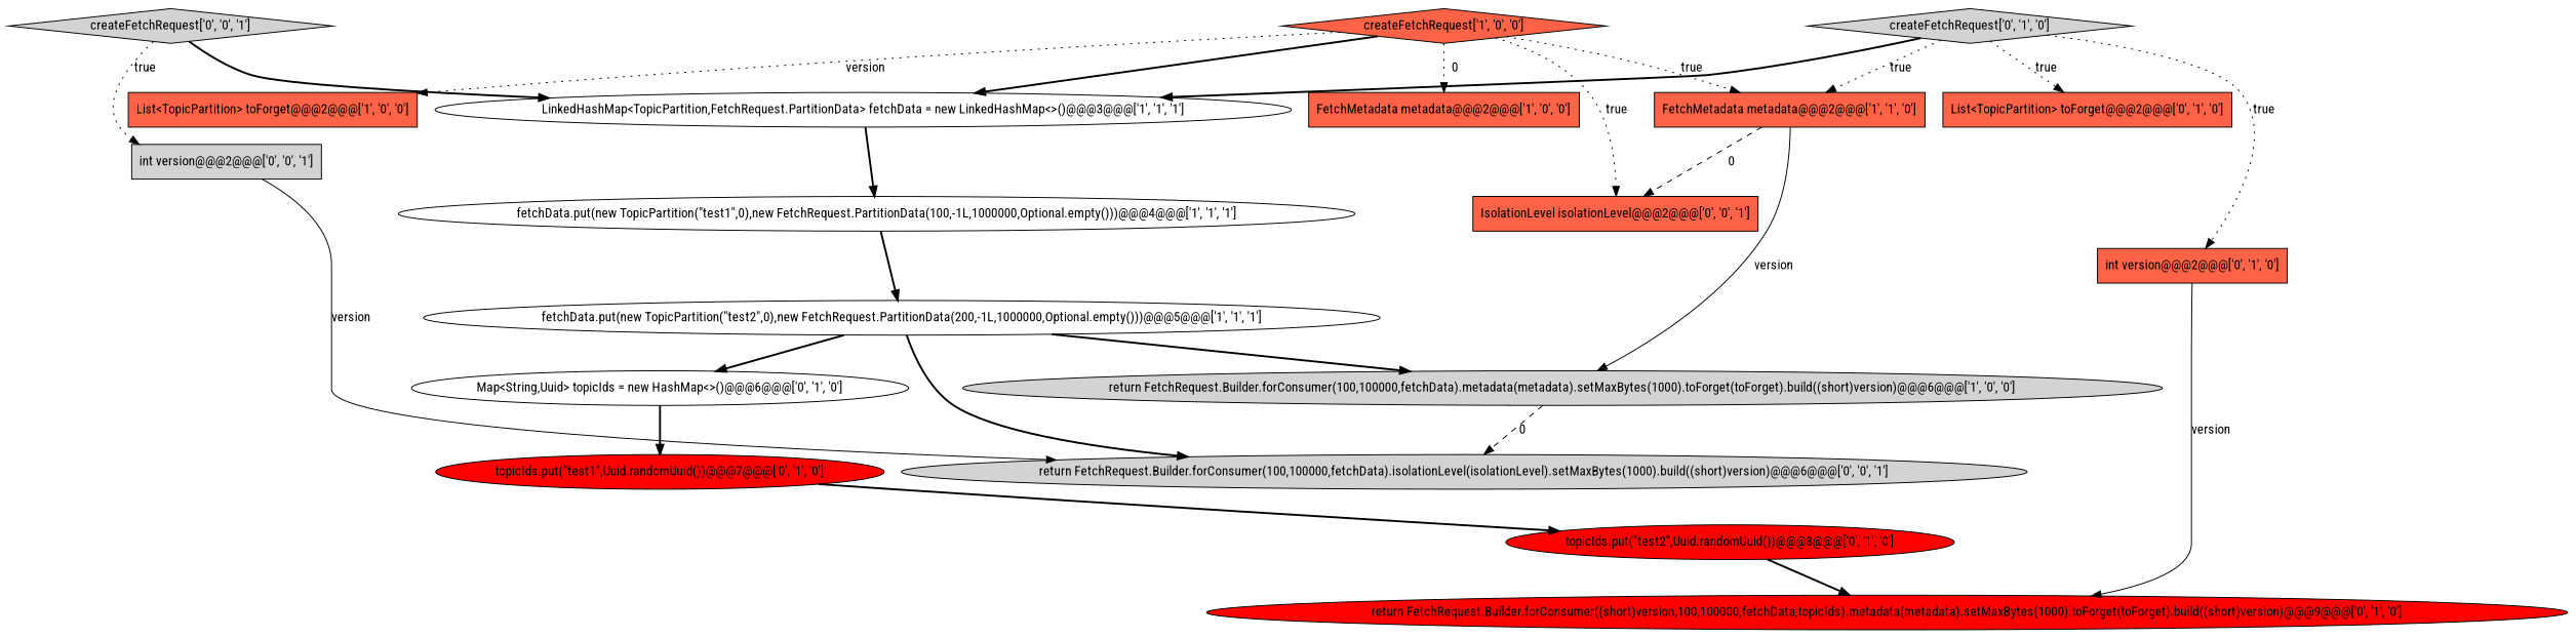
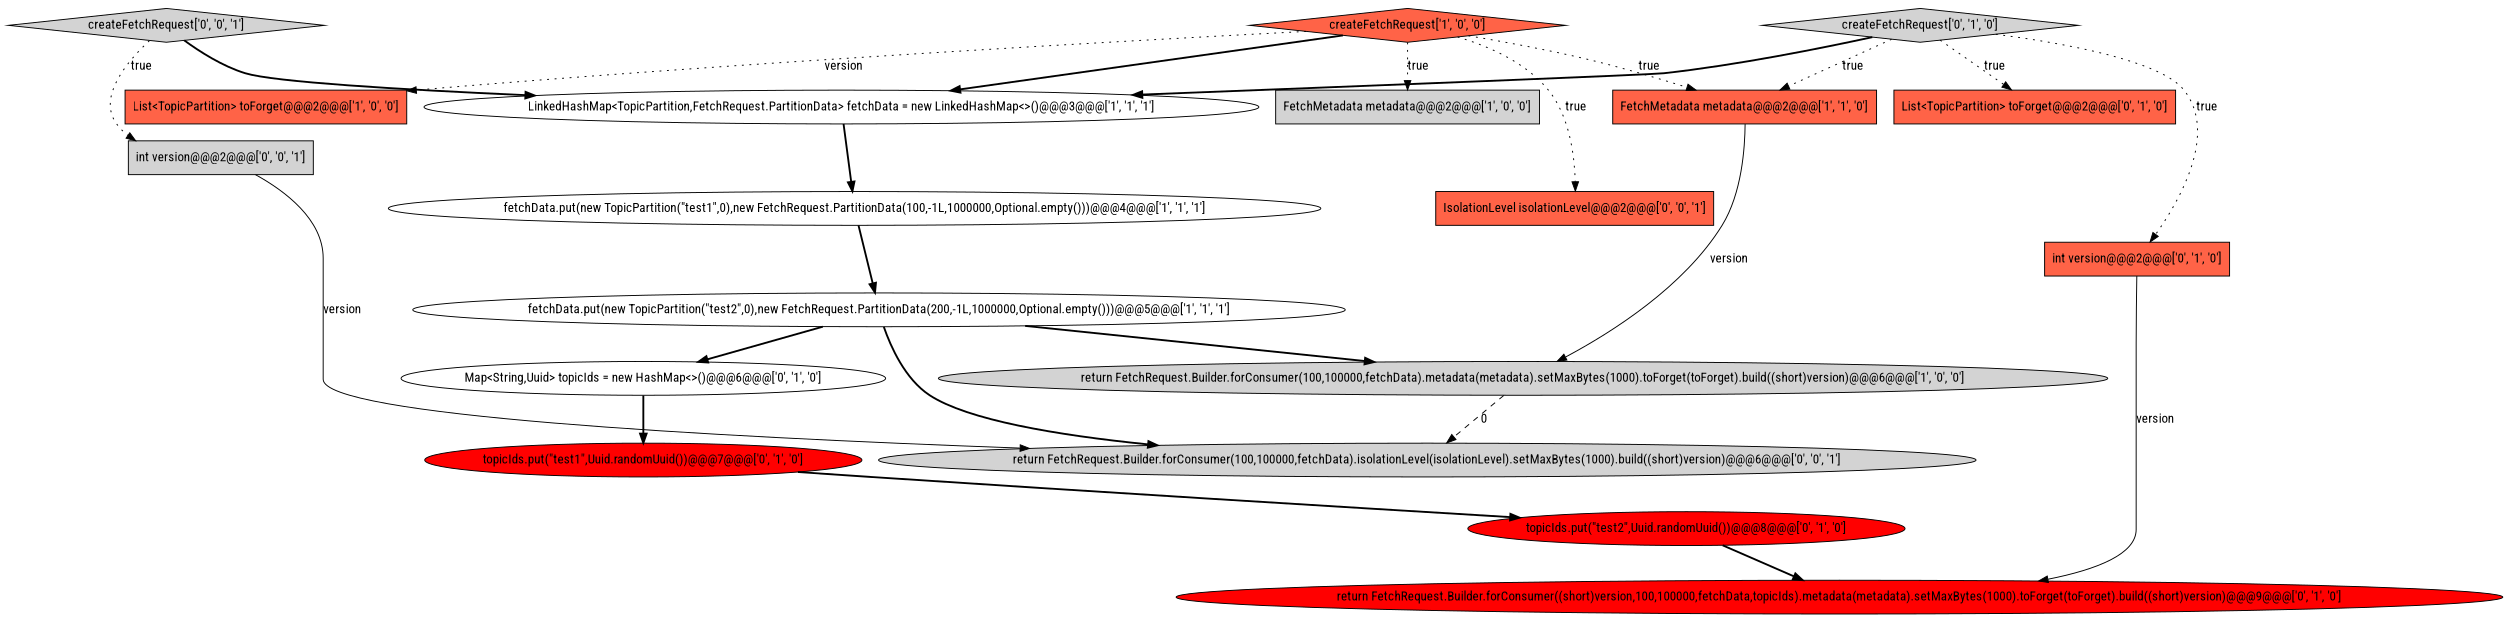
  digraph {
    fontname="Roboto Condensed"
    node [fillcolor=tomato fontname="Roboto Condensed" shape=ellipse style=filled]
    edge [fontname="Roboto Condensed" style=bold]
    n1 [label="List<TopicPartition> toForget@@@2@@@['1', '0', '0']" shape=box]
    n2 [fillcolor=lightgray label="createFetchRequest['0', '0', '1']" shape=diamond]
    n3 [fillcolor=lightgray label="int version@@@2@@@['0', '0', '1']" shape=box]
    n4 [fillcolor=white label="LinkedHashMap<TopicPartition,FetchRequest.PartitionData> fetchData = new LinkedHashMap<>()@@@3@@@['1', '1', '1']"]
    n5 [fillcolor=lightgray label="return FetchRequest.Builder.forConsumer(100,100000,fetchData).isolationLevel(isolationLevel).setMaxBytes(1000).build((short)version)@@@6@@@['0', '0', '1']"]
    n6 [label="IsolationLevel isolationLevel@@@2@@@['0', '0', '1']" shape=box]
    n7 [fillcolor=white label="fetchData.put(new TopicPartition(\"test1\",0),new FetchRequest.PartitionData(100,-1L,1000000,Optional.empty()))@@@4@@@['1', '1', '1']"]
    n8 [label="createFetchRequest['1', '0', '0']" shape=diamond]
-   n9 [label="FetchMetadata metadata@@@2@@@['1', '0', '0']" shape=box]
+   n9 [fillcolor=lightgray label="FetchMetadata metadata@@@2@@@['1', '0', '0']" shape=box]
    n10 [label="FetchMetadata metadata@@@2@@@['1', '1', '0']" shape=box]
    n11 [fillcolor=lightgray label="return FetchRequest.Builder.forConsumer(100,100000,fetchData).metadata(metadata).setMaxBytes(1000).toForget(toForget).build((short)version)@@@6@@@['1', '0', '0']"]
    n12 [fillcolor=red label="topicIds.put(\"test2\",Uuid.randomUuid())@@@8@@@['0', '1', '0']"]
    n13 [fillcolor=red label="return FetchRequest.Builder.forConsumer((short)version,100,100000,fetchData,topicIds).metadata(metadata).setMaxBytes(1000).toForget(toForget).build((short)version)@@@9@@@['0', '1', '0']"]
    n14 [label="int version@@@2@@@['0', '1', '0']" shape=box]
    n15 [label="List<TopicPartition> toForget@@@2@@@['0', '1', '0']" shape=box]
    n16 [fillcolor=white label="fetchData.put(new TopicPartition(\"test2\",0),new FetchRequest.PartitionData(200,-1L,1000000,Optional.empty()))@@@5@@@['1', '1', '1']"]
    n17 [fillcolor=white label="Map<String,Uuid> topicIds = new HashMap<>()@@@6@@@['0', '1', '0']"]
    n18 [fillcolor=red label="topicIds.put(\"test1\",Uuid.randomUuid())@@@7@@@['0', '1', '0']"]
    n19 [fillcolor=lightgray label="createFetchRequest['0', '1', '0']" shape=diamond]
    n2 -> n3 [label=true style=dotted]
    n2 -> n4
    n3 -> n5 [label=version style=solid]
    n4 -> n7
    n7 -> n16
    n8 -> n1 [label=version style=dotted]
    n8 -> n4
    n8 -> n6 [label=true style=dotted]
-   n8 -> n9 [label=0 style=dotted]
+   n8 -> n9 [label=true style=dotted]
    n8 -> n10 [label=true style=dotted]
-   n10 -> n6 [label=0 style=dashed]
    n10 -> n11 [label=version style=solid]
    n11 -> n5 [label=0 style=dashed]
    n12 -> n13
    n14 -> n13 [label=version style=solid]
    n16 -> n5
    n16 -> n11
    n16 -> n17
    n17 -> n18
    n18 -> n12
    n19 -> n4
    n19 -> n10 [label=true style=dotted]
    n19 -> n14 [label=true style=dotted]
    n19 -> n15 [label=true style=dotted]
  }
